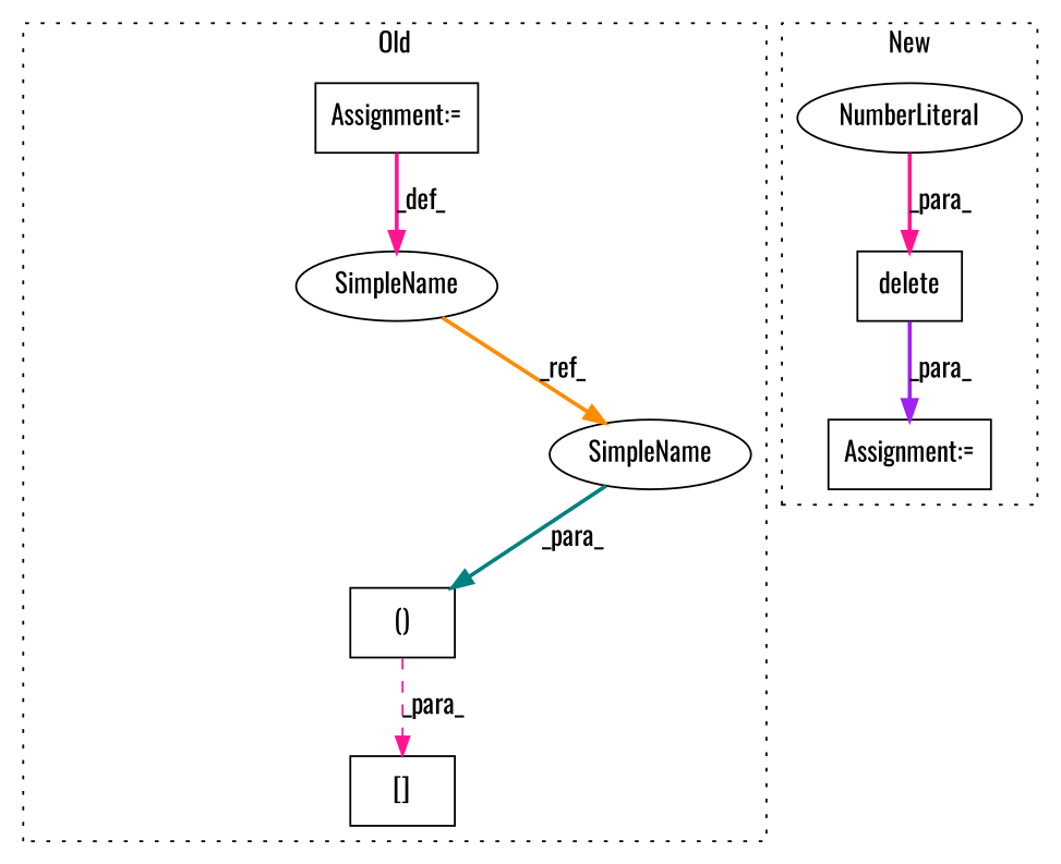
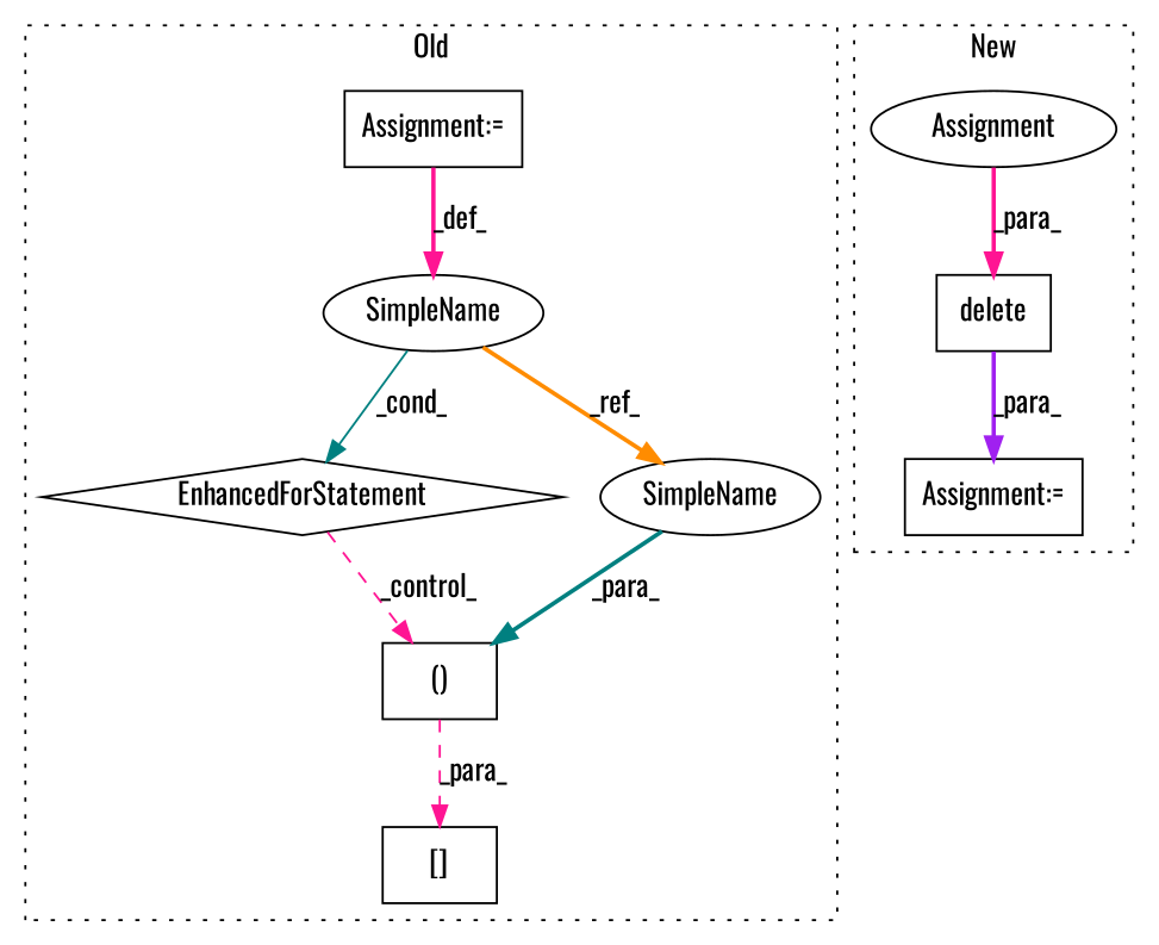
  digraph {
    fontname=Oswald
    node [a=7 fontname=Oswald l="66,2" s="3116,3233" shape=box]
    edge [color=deeppink fontname=Oswald style=bold]
    n1 [a=2 l="12,2" label="[]" s="3688,3727"]
    n2 [label="Assignment:="]
    n3 [a=106 l=27 label="()" s=3700]
+   n4 [a=70 label=EnhancedForStatement shape=diamond]
    n5 [a=42 l=7 label=SimpleName s=3186 shape=ellipse]
    n6 [a=42 l=7 label=SimpleName s=3700 shape=ellipse]
    n7 [a=32 l="7,1" label=delete s="3404,3431"]
-   n8 [a=34 l=1 label=NumberLiteral s=3430 shape=ellipse]
+   n8 [a=34 l=1 label=Assignment s=3430 shape=ellipse]
    n9 [l=1 label="Assignment:=" s=3384]
    subgraph cluster_1 {
      label=Old
      style=dotted
      n1
      n2
      n3
+     n4
      n5
      n6
    }
    subgraph cluster_2 {
      label=New
      style=dotted
      n7
      n8
      n9
    }
    n2 -> n5 [label=_def_]
    n3 -> n1 [label=_para_ style=dashed]
+   n4 -> n3 [label=_control_ style=dashed]
+   n5 -> n4 [color=teal label=_cond_ style=solid]
    n5 -> n6 [color=darkorange label=_ref_]
    n6 -> n3 [color=teal label=_para_]
    n7 -> n9 [color=purple label=_para_]
    n8 -> n7 [label=_para_]
  }
